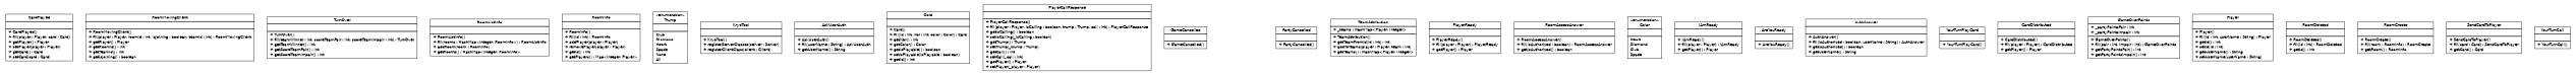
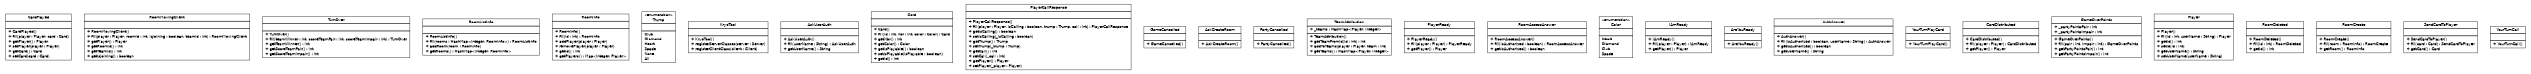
  digraph {
    nodesep=0.25
    ranksep=0.5
    fontname="DejaVu Sans"
    node [fontcolor=black fontname="DejaVu Sans" fontsize=10.0 shape=plaintext]
    n1 [label=<<table title="Common.CardPlayed" border="0" cellborder="1" cellspacing="0" cellpadding="2" port="p" href="./CardPlayed.html"> 		<tr><td><table border="0" cellspacing="0" cellpadding="1"> <tr><td align="center" balign="center"> CardPlayed </td></tr> 		</table></td></tr> 		<tr><td><table border="0" cellspacing="0" cellpadding="1"> <tr><td align="left" balign="left">  </td></tr> 		</table></td></tr> 		<tr><td><table border="0" cellspacing="0" cellpadding="1"> <tr><td align="left" balign="left"> + CardPlayed() </td></tr> <tr><td align="left" balign="left"> + fill(player : Player, card : Card) </td></tr> <tr><td align="left" balign="left"> + getPlayer() : Player </td></tr> <tr><td align="left" balign="left"> + setPlayer(player : Player) </td></tr> <tr><td align="left" balign="left"> + getCard() : Card </td></tr> <tr><td align="left" balign="left"> + setCard(card : Card) </td></tr> 		</table></td></tr> 		</table>>]
    n2 [label=<<table title="Common.RoomMovingClient" border="0" cellborder="1" cellspacing="0" cellpadding="2" port="p" href="./RoomMovingClient.html"> 		<tr><td><table border="0" cellspacing="0" cellpadding="1"> <tr><td align="center" balign="center"> RoomMovingClient </td></tr> 		</table></td></tr> 		<tr><td><table border="0" cellspacing="0" cellpadding="1"> <tr><td align="left" balign="left">  </td></tr> 		</table></td></tr> 		<tr><td><table border="0" cellspacing="0" cellpadding="1"> <tr><td align="left" balign="left"> + RoomMovingClient() </td></tr> <tr><td align="left" balign="left"> + fill(player : Player, roomId : int, isJoining : boolean, teamId : int) : RoomMovingClient </td></tr> <tr><td align="left" balign="left"> + getPlayer() : Player </td></tr> <tr><td align="left" balign="left"> + getRoomId() : int </td></tr> <tr><td align="left" balign="left"> + getTeamId() : int </td></tr> <tr><td align="left" balign="left"> + getIsJoining() : boolean </td></tr> 		</table></td></tr> 		</table>>]
    n3 [label=<<table title="Common.TurnOver" border="0" cellborder="1" cellspacing="0" cellpadding="2" port="p" href="./TurnOver.html"> 		<tr><td><table border="0" cellspacing="0" cellpadding="1"> <tr><td align="center" balign="center"> TurnOver </td></tr> 		</table></td></tr> 		<tr><td><table border="0" cellspacing="0" cellpadding="1"> <tr><td align="left" balign="left">  </td></tr> 		</table></td></tr> 		<tr><td><table border="0" cellspacing="0" cellpadding="1"> <tr><td align="left" balign="left"> + TurnOver() </td></tr> <tr><td align="left" balign="left"> + fill(teamWinner : int, scoreTeamPair : int, scoreTeamImpair : int) : TurnOver </td></tr> <tr><td align="left" balign="left"> + getTeamWinner() : int </td></tr> <tr><td align="left" balign="left"> + getScoreTeamPair() : int </td></tr> <tr><td align="left" balign="left"> + getScoreTeamImpair() : int </td></tr> 		</table></td></tr> 		</table>>]
    n4 [label=<<table title="Common.RoomListInfo" border="0" cellborder="1" cellspacing="0" cellpadding="2" port="p" href="./RoomListInfo.html"> 		<tr><td><table border="0" cellspacing="0" cellpadding="1"> <tr><td align="center" balign="center"> RoomListInfo </td></tr> 		</table></td></tr> 		<tr><td><table border="0" cellspacing="0" cellpadding="1"> <tr><td align="left" balign="left">  </td></tr> 		</table></td></tr> 		<tr><td><table border="0" cellspacing="0" cellpadding="1"> <tr><td align="left" balign="left"> + RoomListInfo() </td></tr> <tr><td align="left" balign="left"> + fill(rooms : HashMap&lt;Integer, RoomInfo&gt;) : RoomListInfo </td></tr> <tr><td align="left" balign="left"> + addRoom(room : RoomInfo) </td></tr> <tr><td align="left" balign="left"> + getRooms() : HashMap&lt;Integer, RoomInfo&gt; </td></tr> 		</table></td></tr> 		</table>>]
    n5 [label=<<table title="Common.RoomInfo" border="0" cellborder="1" cellspacing="0" cellpadding="2" port="p" href="./RoomInfo.html"> 		<tr><td><table border="0" cellspacing="0" cellpadding="1"> <tr><td align="center" balign="center"> RoomInfo </td></tr> 		</table></td></tr> 		<tr><td><table border="0" cellspacing="0" cellpadding="1"> <tr><td align="left" balign="left">  </td></tr> 		</table></td></tr> 		<tr><td><table border="0" cellspacing="0" cellpadding="1"> <tr><td align="left" balign="left"> + RoomInfo() </td></tr> <tr><td align="left" balign="left"> + fill(id : int) : RoomInfo </td></tr> <tr><td align="left" balign="left"> + addPlayer(player : Player) </td></tr> <tr><td align="left" balign="left"> + removePlayer(player : Player) </td></tr> <tr><td align="left" balign="left"> + getId() : int </td></tr> <tr><td align="left" balign="left"> + getPlayers() : Map&lt;Integer, Player&gt; </td></tr> 		</table></td></tr> 		</table>>]
    n6 [label=<<table title="Common.Trump" border="0" cellborder="1" cellspacing="0" cellpadding="2" port="p" href="./Trump.html"> 		<tr><td><table border="0" cellspacing="0" cellpadding="1"> <tr><td align="center" balign="center"> &#171;enumeration&#187; </td></tr> <tr><td align="center" balign="center"> Trump </td></tr> 		</table></td></tr> 		<tr><td><table border="0" cellspacing="0" cellpadding="1"> <tr><td align="left" balign="left">  </td></tr> 		</table></td></tr> 		<tr><td><table border="0" cellspacing="0" cellpadding="1"> <tr><td align="left" balign="left"> Club </td></tr> <tr><td align="left" balign="left"> Diamond </td></tr> <tr><td align="left" balign="left"> Heart </td></tr> <tr><td align="left" balign="left"> Spade </td></tr> <tr><td align="left" balign="left"> None </td></tr> <tr><td align="left" balign="left"> All </td></tr> 		</table></td></tr> 		</table>>]
    n7 [label=<<table title="Common.KryoTool" border="0" cellborder="1" cellspacing="0" cellpadding="2" port="p" href="./KryoTool.html"> 		<tr><td><table border="0" cellspacing="0" cellpadding="1"> <tr><td align="center" balign="center"> KryoTool </td></tr> 		</table></td></tr> 		<tr><td><table border="0" cellspacing="0" cellpadding="1"> <tr><td align="left" balign="left">  </td></tr> 		</table></td></tr> 		<tr><td><table border="0" cellspacing="0" cellpadding="1"> <tr><td align="left" balign="left"> + KryoTool() </td></tr> <tr><td align="left" balign="left"> + registerServerClasses(server : Server) </td></tr> <tr><td align="left" balign="left"> + registerClientClass(client : Client) </td></tr> 		</table></td></tr> 		</table>>]
    n8 [label=<<table title="Common.AskUserAuth" border="0" cellborder="1" cellspacing="0" cellpadding="2" port="p" href="./AskUserAuth.html"> 		<tr><td><table border="0" cellspacing="0" cellpadding="1"> <tr><td align="center" balign="center"> AskUserAuth </td></tr> 		</table></td></tr> 		<tr><td><table border="0" cellspacing="0" cellpadding="1"> <tr><td align="left" balign="left">  </td></tr> 		</table></td></tr> 		<tr><td><table border="0" cellspacing="0" cellpadding="1"> <tr><td align="left" balign="left"> + AskUserAuth() </td></tr> <tr><td align="left" balign="left"> + fill(userName : String) : AskUserAuth </td></tr> <tr><td align="left" balign="left"> + getUserName() : String </td></tr> 		</table></td></tr> 		</table>>]
    n9 [label=<<table title="Common.Card" border="0" cellborder="1" cellspacing="0" cellpadding="2" port="p" href="./Card.html"> 		<tr><td><table border="0" cellspacing="0" cellpadding="1"> <tr><td align="center" balign="center"> Card </td></tr> 		</table></td></tr> 		<tr><td><table border="0" cellspacing="0" cellpadding="1"> <tr><td align="left" balign="left">  </td></tr> 		</table></td></tr> 		<tr><td><table border="0" cellspacing="0" cellpadding="1"> <tr><td align="left" balign="left"> + Card() </td></tr> <tr><td align="left" balign="left"> + fill(id : int, nbr : int, color : Color) : Card </td></tr> <tr><td align="left" balign="left"> + getNbr() : int </td></tr> <tr><td align="left" balign="left"> + getColor() : Color </td></tr> <tr><td align="left" balign="left"> + getIsPlayable() : boolean </td></tr> <tr><td align="left" balign="left"> + setIsPlayable(isPlayable : boolean) </td></tr> <tr><td align="left" balign="left"> + getId() : int </td></tr> 		</table></td></tr> 		</table>>]
    n10 [label=<<table title="Common.PlayerCallResponse" border="0" cellborder="1" cellspacing="0" cellpadding="2" port="p" href="./PlayerCallResponse.html"> 		<tr><td><table border="0" cellspacing="0" cellpadding="1"> <tr><td align="center" balign="center"> PlayerCallResponse </td></tr> 		</table></td></tr> 		<tr><td><table border="0" cellspacing="0" cellpadding="1"> <tr><td align="left" balign="left">  </td></tr> 		</table></td></tr> 		<tr><td><table border="0" cellspacing="0" cellpadding="1"> <tr><td align="left" balign="left"> + PlayerCallResponse() </td></tr> <tr><td align="left" balign="left"> + fill(player : Player, isCalling : boolean, trump : Trump, call : int) : PlayerCallResponse </td></tr> <tr><td align="left" balign="left"> + getIsCalling() : boolean </td></tr> <tr><td align="left" balign="left"> + setIsCalling(_isCalling : boolean) </td></tr> <tr><td align="left" balign="left"> + getTrump() : Trump </td></tr> <tr><td align="left" balign="left"> + setTrump(_trump : Trump) </td></tr> <tr><td align="left" balign="left"> + getCall() : int </td></tr> <tr><td align="left" balign="left"> + setCall(_call : int) </td></tr> <tr><td align="left" balign="left"> + getPlayer() : Player </td></tr> <tr><td align="left" balign="left"> + setPlayer(_player : Player) </td></tr> 		</table></td></tr> 		</table>>]
    n11 [label=<<table title="Common.GameCancelled" border="0" cellborder="1" cellspacing="0" cellpadding="2" port="p" href="./GameCancelled.html"> 		<tr><td><table border="0" cellspacing="0" cellpadding="1"> <tr><td align="center" balign="center"> GameCancelled </td></tr> 		</table></td></tr> 		<tr><td><table border="0" cellspacing="0" cellpadding="1"> <tr><td align="left" balign="left">  </td></tr> 		</table></td></tr> 		<tr><td><table border="0" cellspacing="0" cellpadding="1"> <tr><td align="left" balign="left"> + GameCancelled() </td></tr> 		</table></td></tr> 		</table>>]
+   n12 [label=<<table title="Common.AskCreateRoom" border="0" cellborder="1" cellspacing="0" cellpadding="2" port="p" href="./AskCreateRoom.html"> 		<tr><td><table border="0" cellspacing="0" cellpadding="1"> <tr><td align="center" balign="center"> AskCreateRoom </td></tr> 		</table></td></tr> 		<tr><td><table border="0" cellspacing="0" cellpadding="1"> <tr><td align="left" balign="left">  </td></tr> 		</table></td></tr> 		<tr><td><table border="0" cellspacing="0" cellpadding="1"> <tr><td align="left" balign="left"> + AskCreateRoom() </td></tr> 		</table></td></tr> 		</table>>]
    n13 [label=<<table title="Common.PartyCancelled" border="0" cellborder="1" cellspacing="0" cellpadding="2" port="p" href="./PartyCancelled.html"> 		<tr><td><table border="0" cellspacing="0" cellpadding="1"> <tr><td align="center" balign="center"> PartyCancelled </td></tr> 		</table></td></tr> 		<tr><td><table border="0" cellspacing="0" cellpadding="1"> <tr><td align="left" balign="left">  </td></tr> 		</table></td></tr> 		<tr><td><table border="0" cellspacing="0" cellpadding="1"> <tr><td align="left" balign="left"> + PartyCancelled() </td></tr> 		</table></td></tr> 		</table>>]
    n14 [label=<<table title="Common.TeamAttribution" border="0" cellborder="1" cellspacing="0" cellpadding="2" port="p" href="./TeamAttribution.html"> 		<tr><td><table border="0" cellspacing="0" cellpadding="1"> <tr><td align="center" balign="center"> TeamAttribution </td></tr> 		</table></td></tr> 		<tr><td><table border="0" cellspacing="0" cellpadding="1"> <tr><td align="left" balign="left"> + _teams : HashMap&lt;Player, Integer&gt; </td></tr> 		</table></td></tr> 		<tr><td><table border="0" cellspacing="0" cellpadding="1"> <tr><td align="left" balign="left"> + TeamAttribution() </td></tr> <tr><td align="left" balign="left"> + getTeamFromId(id : int) : int </td></tr> <tr><td align="left" balign="left"> + addToTeams(player : Player, team : int) </td></tr> <tr><td align="left" balign="left"> + getTeams() : HashMap&lt;Player, Integer&gt; </td></tr> 		</table></td></tr> 		</table>>]
    n15 [label=<<table title="Common.PlayerReady" border="0" cellborder="1" cellspacing="0" cellpadding="2" port="p" href="./PlayerReady.html"> 		<tr><td><table border="0" cellspacing="0" cellpadding="1"> <tr><td align="center" balign="center"> PlayerReady </td></tr> 		</table></td></tr> 		<tr><td><table border="0" cellspacing="0" cellpadding="1"> <tr><td align="left" balign="left">  </td></tr> 		</table></td></tr> 		<tr><td><table border="0" cellspacing="0" cellpadding="1"> <tr><td align="left" balign="left"> + PlayerReady() </td></tr> <tr><td align="left" balign="left"> + fill(player : Player) : PlayerReady </td></tr> <tr><td align="left" balign="left"> + getPlayer() : Player </td></tr> 		</table></td></tr> 		</table>>]
    n16 [label=<<table title="Common.RoomAccessAnswer" border="0" cellborder="1" cellspacing="0" cellpadding="2" port="p" href="./RoomAccessAnswer.html"> 		<tr><td><table border="0" cellspacing="0" cellpadding="1"> <tr><td align="center" balign="center"> RoomAccessAnswer </td></tr> 		</table></td></tr> 		<tr><td><table border="0" cellspacing="0" cellpadding="1"> <tr><td align="left" balign="left">  </td></tr> 		</table></td></tr> 		<tr><td><table border="0" cellspacing="0" cellpadding="1"> <tr><td align="left" balign="left"> + RoomAccessAnswer() </td></tr> <tr><td align="left" balign="left"> + fill(isAuthorized : boolean) : RoomAccessAnswer </td></tr> <tr><td align="left" balign="left"> + getIsAuthorized() : boolean </td></tr> 		</table></td></tr> 		</table>>]
    n17 [label=<<table title="Common.Color" border="0" cellborder="1" cellspacing="0" cellpadding="2" port="p" href="./Color.html"> 		<tr><td><table border="0" cellspacing="0" cellpadding="1"> <tr><td align="center" balign="center"> &#171;enumeration&#187; </td></tr> <tr><td align="center" balign="center"> Color </td></tr> 		</table></td></tr> 		<tr><td><table border="0" cellspacing="0" cellpadding="1"> <tr><td align="left" balign="left">  </td></tr> 		</table></td></tr> 		<tr><td><table border="0" cellspacing="0" cellpadding="1"> <tr><td align="left" balign="left"> Heart </td></tr> <tr><td align="left" balign="left"> Diamond </td></tr> <tr><td align="left" balign="left"> Club </td></tr> <tr><td align="left" balign="left"> Spade </td></tr> 		</table></td></tr> 		</table>>]
    n18 [label=<<table title="Common.IAmReady" border="0" cellborder="1" cellspacing="0" cellpadding="2" port="p" href="./IAmReady.html"> 		<tr><td><table border="0" cellspacing="0" cellpadding="1"> <tr><td align="center" balign="center"> IAmReady </td></tr> 		</table></td></tr> 		<tr><td><table border="0" cellspacing="0" cellpadding="1"> <tr><td align="left" balign="left">  </td></tr> 		</table></td></tr> 		<tr><td><table border="0" cellspacing="0" cellpadding="1"> <tr><td align="left" balign="left"> + IAmReady() </td></tr> <tr><td align="left" balign="left"> + fill(player : Player) : IAmReady </td></tr> <tr><td align="left" balign="left"> + getPlayer() : Player </td></tr> 		</table></td></tr> 		</table>>]
    n19 [label=<<table title="Common.AreYouReady" border="0" cellborder="1" cellspacing="0" cellpadding="2" port="p" href="./AreYouReady.html"> 		<tr><td><table border="0" cellspacing="0" cellpadding="1"> <tr><td align="center" balign="center"> AreYouReady </td></tr> 		</table></td></tr> 		<tr><td><table border="0" cellspacing="0" cellpadding="1"> <tr><td align="left" balign="left">  </td></tr> 		</table></td></tr> 		<tr><td><table border="0" cellspacing="0" cellpadding="1"> <tr><td align="left" balign="left"> + AreYouReady() </td></tr> 		</table></td></tr> 		</table>>]
    n20 [label=<<table title="Common.AuthAnswer" border="0" cellborder="1" cellspacing="0" cellpadding="2" port="p" href="./AuthAnswer.html"> 		<tr><td><table border="0" cellspacing="0" cellpadding="1"> <tr><td align="center" balign="center"> AuthAnswer </td></tr> 		</table></td></tr> 		<tr><td><table border="0" cellspacing="0" cellpadding="1"> <tr><td align="left" balign="left">  </td></tr> 		</table></td></tr> 		<tr><td><table border="0" cellspacing="0" cellpadding="1"> <tr><td align="left" balign="left"> + AuthAnswer() </td></tr> <tr><td align="left" balign="left"> + fill(isAuthorized : boolean, userName : String) : AuthAnswer </td></tr> <tr><td align="left" balign="left"> + getIsAuthorized() : boolean </td></tr> <tr><td align="left" balign="left"> + getUserName() : String </td></tr> 		</table></td></tr> 		</table>>]
    n21 [label=<<table title="Common.YourTurnPlayCard" border="0" cellborder="1" cellspacing="0" cellpadding="2" port="p" href="./YourTurnPlayCard.html"> 		<tr><td><table border="0" cellspacing="0" cellpadding="1"> <tr><td align="center" balign="center"> YourTurnPlayCard </td></tr> 		</table></td></tr> 		<tr><td><table border="0" cellspacing="0" cellpadding="1"> <tr><td align="left" balign="left">  </td></tr> 		</table></td></tr> 		<tr><td><table border="0" cellspacing="0" cellpadding="1"> <tr><td align="left" balign="left"> + YourTurnPlayCard() </td></tr> 		</table></td></tr> 		</table>>]
    n22 [label=<<table title="Common.CardDistributed" border="0" cellborder="1" cellspacing="0" cellpadding="2" port="p" href="./CardDistributed.html"> 		<tr><td><table border="0" cellspacing="0" cellpadding="1"> <tr><td align="center" balign="center"> CardDistributed </td></tr> 		</table></td></tr> 		<tr><td><table border="0" cellspacing="0" cellpadding="1"> <tr><td align="left" balign="left">  </td></tr> 		</table></td></tr> 		<tr><td><table border="0" cellspacing="0" cellpadding="1"> <tr><td align="left" balign="left"> + CardDistributed() </td></tr> <tr><td align="left" balign="left"> + fill(player : Player) : CardDistributed </td></tr> <tr><td align="left" balign="left"> + getPlayer() : Player </td></tr> 		</table></td></tr> 		</table>>]
    n23 [label=<<table title="Common.GameOverPoints" border="0" cellborder="1" cellspacing="0" cellpadding="2" port="p" href="./GameOverPoints.html"> 		<tr><td><table border="0" cellspacing="0" cellpadding="1"> <tr><td align="center" balign="center"> GameOverPoints </td></tr> 		</table></td></tr> 		<tr><td><table border="0" cellspacing="0" cellpadding="1"> <tr><td align="left" balign="left"> + _partyPointsPair : int </td></tr> <tr><td align="left" balign="left"> + _partyPointsImpair : int </td></tr> 		</table></td></tr> 		<tr><td><table border="0" cellspacing="0" cellpadding="1"> <tr><td align="left" balign="left"> + GameOverPoints() </td></tr> <tr><td align="left" balign="left"> + fill(pair : int, impair : int) : GameOverPoints </td></tr> <tr><td align="left" balign="left"> + getPartyPointsPair() : int </td></tr> <tr><td align="left" balign="left"> + getPartyPointsImpair() : int </td></tr> 		</table></td></tr> 		</table>>]
    n24 [label=<<table title="Common.Player" border="0" cellborder="1" cellspacing="0" cellpadding="2" port="p" href="./Player.html"> 		<tr><td><table border="0" cellspacing="0" cellpadding="1"> <tr><td align="center" balign="center"> Player </td></tr> 		</table></td></tr> 		<tr><td><table border="0" cellspacing="0" cellpadding="1"> <tr><td align="left" balign="left">  </td></tr> 		</table></td></tr> 		<tr><td><table border="0" cellspacing="0" cellpadding="1"> <tr><td align="left" balign="left"> + Player() </td></tr> <tr><td align="left" balign="left"> + fill(id : int, userName : String) : Player </td></tr> <tr><td align="left" balign="left"> + getId() : int </td></tr> <tr><td align="left" balign="left"> + setId(id : int) </td></tr> <tr><td align="left" balign="left"> + getUserName() : String </td></tr> <tr><td align="left" balign="left"> + setUserName(userName : String) </td></tr> 		</table></td></tr> 		</table>>]
    n25 [label=<<table title="Common.RoomDeleted" border="0" cellborder="1" cellspacing="0" cellpadding="2" port="p" href="./RoomDeleted.html"> 		<tr><td><table border="0" cellspacing="0" cellpadding="1"> <tr><td align="center" balign="center"> RoomDeleted </td></tr> 		</table></td></tr> 		<tr><td><table border="0" cellspacing="0" cellpadding="1"> <tr><td align="left" balign="left">  </td></tr> 		</table></td></tr> 		<tr><td><table border="0" cellspacing="0" cellpadding="1"> <tr><td align="left" balign="left"> + RoomDeleted() </td></tr> <tr><td align="left" balign="left"> + fill(id : int) : RoomDeleted </td></tr> <tr><td align="left" balign="left"> + getId() : int </td></tr> 		</table></td></tr> 		</table>>]
    n26 [label=<<table title="Common.RoomCreate" border="0" cellborder="1" cellspacing="0" cellpadding="2" port="p" href="./RoomCreate.html"> 		<tr><td><table border="0" cellspacing="0" cellpadding="1"> <tr><td align="center" balign="center"> RoomCreate </td></tr> 		</table></td></tr> 		<tr><td><table border="0" cellspacing="0" cellpadding="1"> <tr><td align="left" balign="left">  </td></tr> 		</table></td></tr> 		<tr><td><table border="0" cellspacing="0" cellpadding="1"> <tr><td align="left" balign="left"> + RoomCreate() </td></tr> <tr><td align="left" balign="left"> + fill(room : RoomInfo) : RoomCreate </td></tr> <tr><td align="left" balign="left"> + getRoom() : RoomInfo </td></tr> 		</table></td></tr> 		</table>>]
    n27 [label=<<table title="Common.SendCardToPlayer" border="0" cellborder="1" cellspacing="0" cellpadding="2" port="p" href="./SendCardToPlayer.html"> 		<tr><td><table border="0" cellspacing="0" cellpadding="1"> <tr><td align="center" balign="center"> SendCardToPlayer </td></tr> 		</table></td></tr> 		<tr><td><table border="0" cellspacing="0" cellpadding="1"> <tr><td align="left" balign="left">  </td></tr> 		</table></td></tr> 		<tr><td><table border="0" cellspacing="0" cellpadding="1"> <tr><td align="left" balign="left"> + SendCardToPlayer() </td></tr> <tr><td align="left" balign="left"> + fill(card : Card) : SendCardToPlayer </td></tr> <tr><td align="left" balign="left"> + getCard() : Card </td></tr> 		</table></td></tr> 		</table>>]
    n28 [label=<<table title="Common.YourTurnCall" border="0" cellborder="1" cellspacing="0" cellpadding="2" port="p" href="./YourTurnCall.html"> 		<tr><td><table border="0" cellspacing="0" cellpadding="1"> <tr><td align="center" balign="center"> YourTurnCall </td></tr> 		</table></td></tr> 		<tr><td><table border="0" cellspacing="0" cellpadding="1"> <tr><td align="left" balign="left">  </td></tr> 		</table></td></tr> 		<tr><td><table border="0" cellspacing="0" cellpadding="1"> <tr><td align="left" balign="left"> + YourTurnCall() </td></tr> 		</table></td></tr> 		</table>>]
  }
